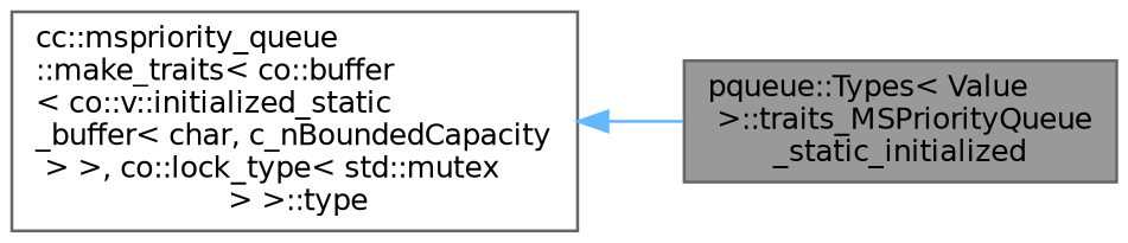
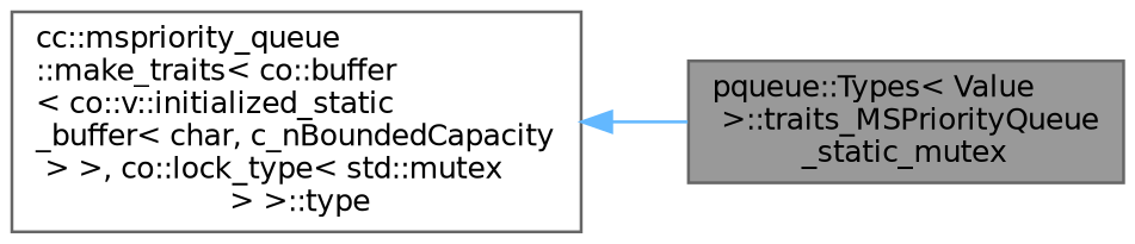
  digraph {
    rankdir=LR
    node [color=gray40 fontname=Helvetica fontsize=10 shape=box style=filled]
-   n1 [fillcolor=grey60 fontcolor=black height=0.2 label="pqueue::Types\< Value\l \>::traits_MSPriorityQueue\l_static_initialized" width=0.4]
+   n1 [fillcolor=grey60 fontcolor=black height=0.2 label="pqueue::Types\< Value\l \>::traits_MSPriorityQueue\l_static_mutex" width=0.4]
    n2 [fillcolor=white height=0.2 label="cc::mspriority_queue\l::make_traits\< co::buffer\l\< co::v::initialized_static\l_buffer\< char, c_nBoundedCapacity\l \> \>, co::lock_type\< std::mutex\l \> \>::type" width=0.4]
    n2 -> n1 [color=steelblue1 dir=back fontname=Helvetica fontsize=10 labelfontname=Helvetica labelfontsize=10 style=solid]
  }
